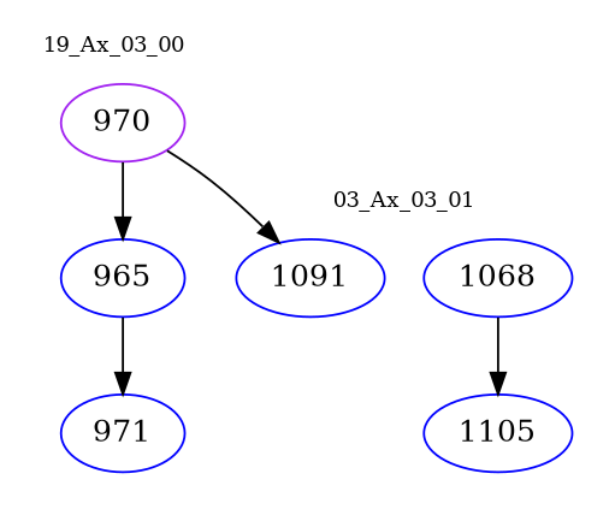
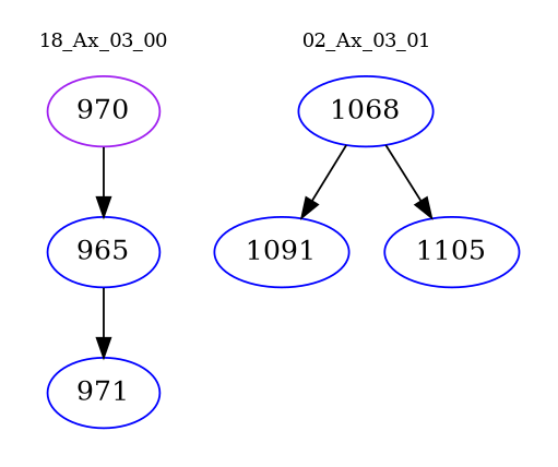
  digraph {
    node [color=blue]
    edge [color=black]
    n1 [label=965]
    n2 [label=971]
    n3 [color=purple label=970]
    n4 [label=1068]
    n5 [label=1091]
    n6 [label=1105]
    subgraph cluster_1 {
      color=white
      fontsize=10
-     label="19_Ax_03_00"
+     label="18_Ax_03_00"
      n1
      n2
      n3
    }
    subgraph cluster_2 {
      color=white
      fontsize=10
-     label="03_Ax_03_01"
+     label="02_Ax_03_01"
      n4
      n5
      n6
    }
    n1 -> n2
    n3 -> n1
-   n3 -> n5
+   n4 -> n5
    n4 -> n6
  }
